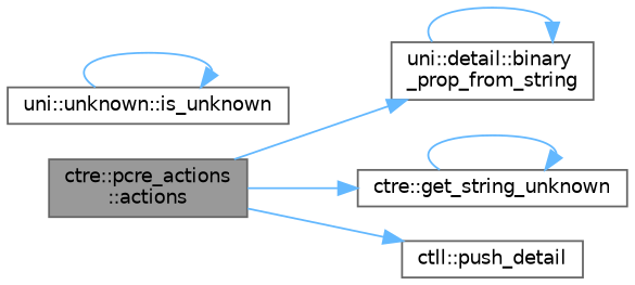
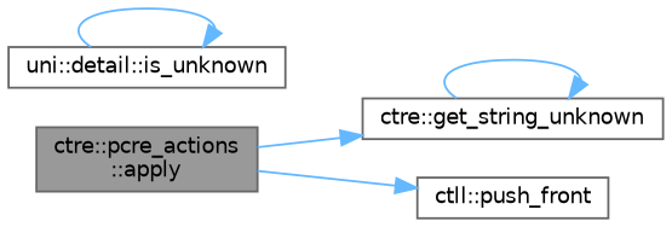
  digraph {
    rankdir=LR
    node [color=grey40 fillcolor=white fontname=Helvetica fontsize=10 shape=box style=filled]
    edge [color=steelblue1 fontname=Helvetica fontsize=10 labelfontname=Helvetica labelfontsize=10 style=solid]
-   n1 [color=gray40 fillcolor=grey60 fontcolor=black height=0.2 label="ctre::pcre_actions\l::actions" width=0.4]
-   n2 [height=0.2 label="uni::detail::binary\l_prop_from_string" width=0.4]
+   n1 [color=gray40 fillcolor=grey60 fontcolor=black height=0.2 label="ctre::pcre_actions\l::apply" width=0.4]
    n3 [height=0.2 label="ctre::get_string_unknown" width=0.4]
-   n4 [height=0.2 label="ctll::push_detail" width=0.4]
-   n5 [height=0.2 label="uni::unknown::is_unknown" width=0.4]
-   n1 -> n2
+   n4 [height=0.2 label="ctll::push_front" width=0.4]
+   n5 [height=0.2 label="uni::detail::is_unknown" width=0.4]
    n1 -> n3
    n1 -> n4
-   n2 -> n2
    n3 -> n3
    n5 -> n5
  }
